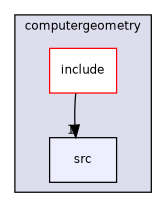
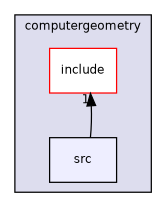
  digraph {
    compound=true
    node [fontname=Helvetica fontsize=10 shape=box style=filled]
    n1 [color=red fillcolor=white label=include]
    n2 [fillcolor="#eeeeff" label=src pencolor=black]
    subgraph cluster_1 {
      bgcolor="#ddddee"
      fontname=Helvetica
      fontsize=10
      label=computergeometry
      pencolor=black
      n1
      n2
    }
-   n1 -> n2 [headlabel=1 labeldistance=1.5 labelfontname=Helvetica labelfontsize=10]
+   n2 -> n1 [headlabel=1 labeldistance=1.5 labelfontname=Helvetica labelfontsize=10]
  }
